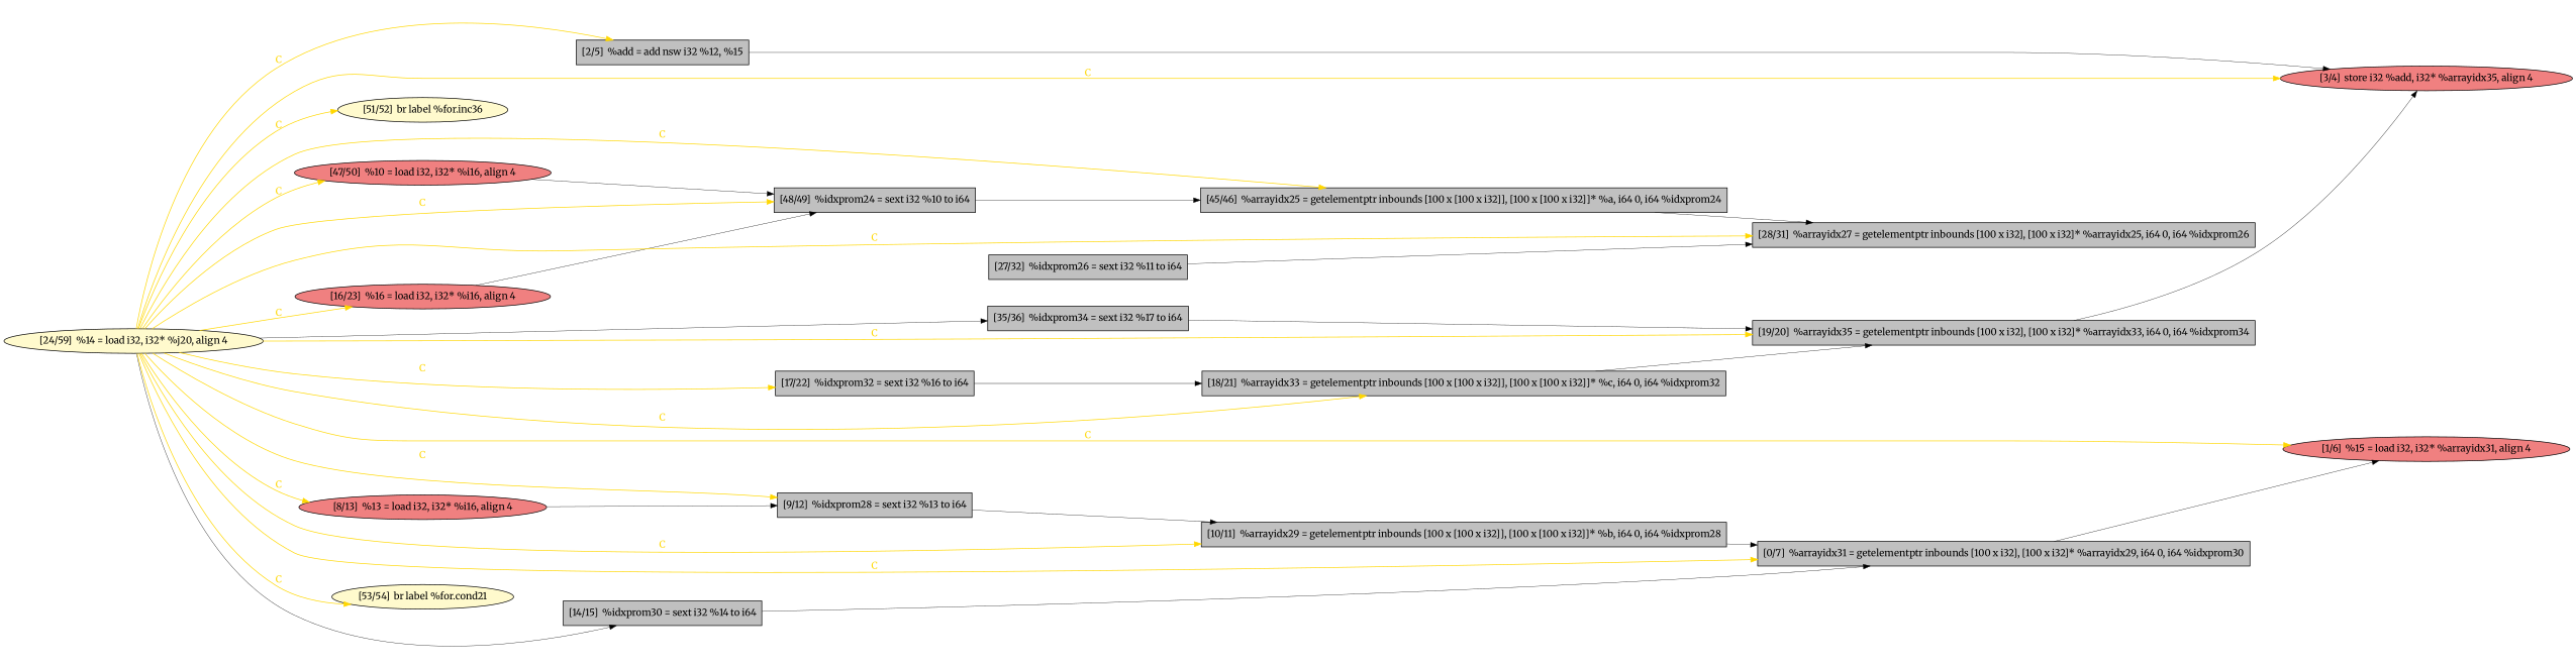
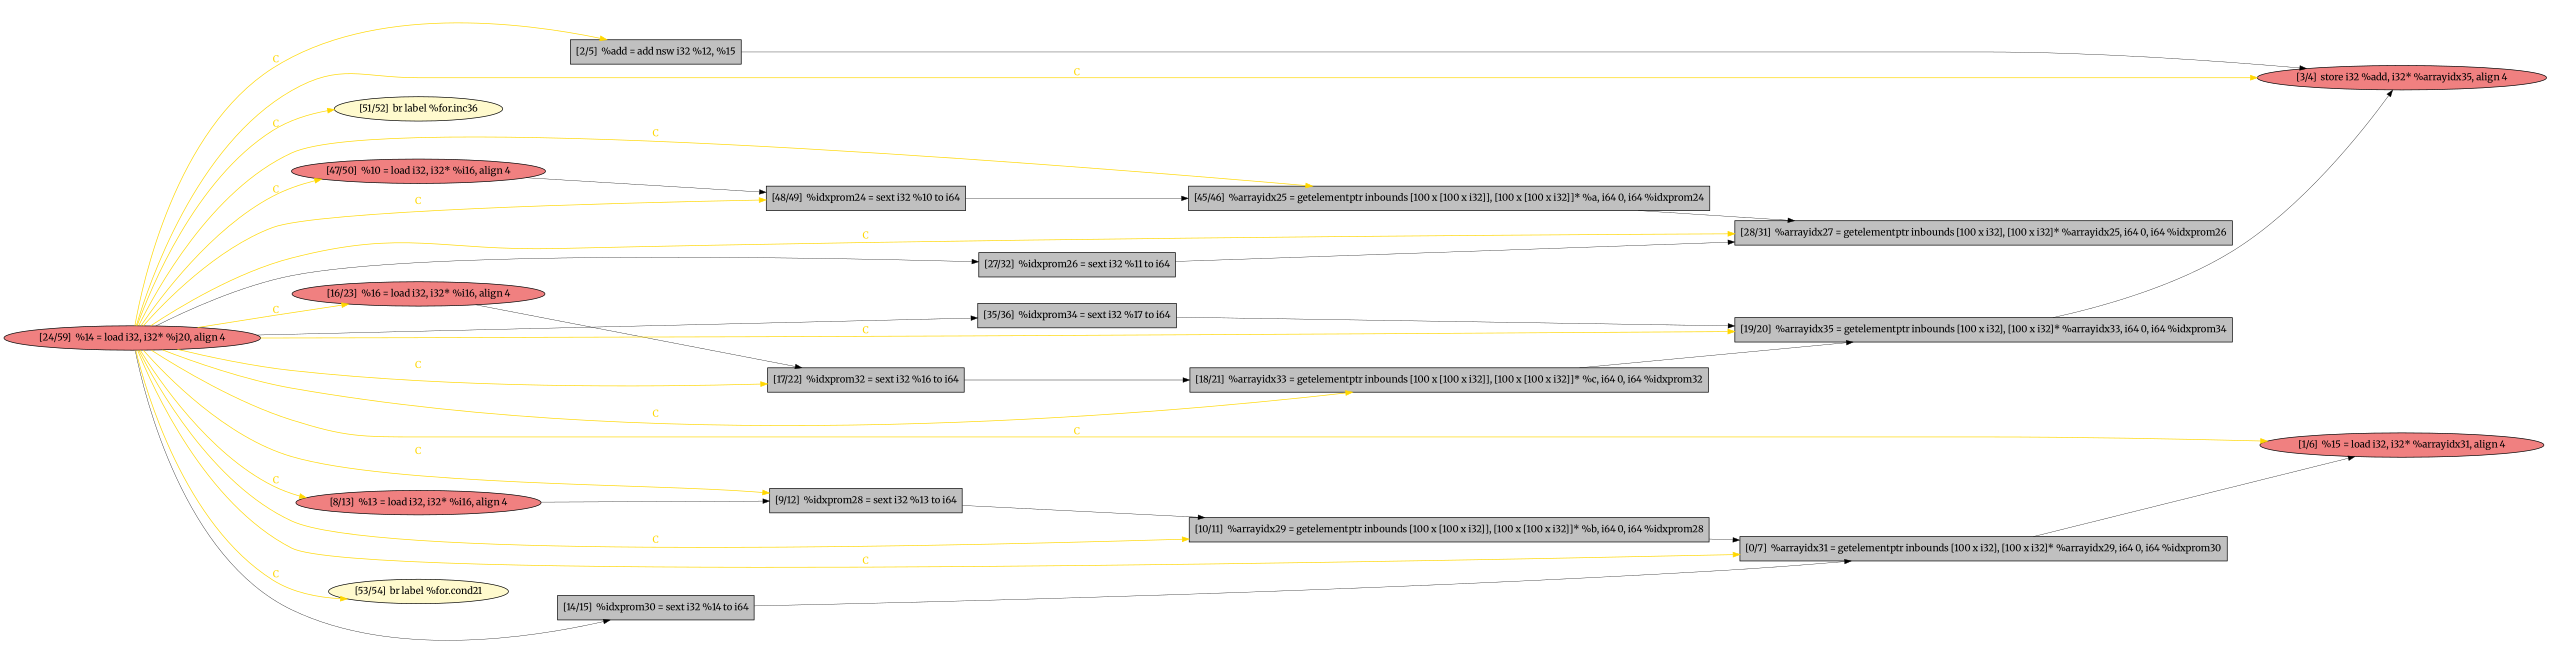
  digraph {
    fontname=Merriweather
    rankdir=LR
    node [fillcolor=grey fontname=Merriweather shape=rectangle style=filled]
    edge [color=black fontcolor=black fontname=Merriweather penwidth=0.5 style=solid]
    n1 [label="[2/5]  %add = add nsw i32 %12, %15"]
    n2 [fillcolor=lightcoral label="[3/4]  store i32 %add, i32* %arrayidx35, align 4" shape=ellipse]
    n3 [fillcolor=lemonchiffon label="[51/52]  br label %for.inc36" shape=ellipse]
    n4 [label="[28/31]  %arrayidx27 = getelementptr inbounds [100 x i32], [100 x i32]* %arrayidx25, i64 0, i64 %idxprom26"]
    n5 [label="[27/32]  %idxprom26 = sext i32 %11 to i64"]
    n6 [fillcolor=lightcoral label="[47/50]  %10 = load i32, i32* %i16, align 4" shape=ellipse]
    n7 [label="[48/49]  %idxprom24 = sext i32 %10 to i64"]
    n8 [label="[45/46]  %arrayidx25 = getelementptr inbounds [100 x [100 x i32]], [100 x [100 x i32]]* %a, i64 0, i64 %idxprom24"]
    n9 [label="[19/20]  %arrayidx35 = getelementptr inbounds [100 x i32], [100 x i32]* %arrayidx33, i64 0, i64 %idxprom34"]
    n10 [fillcolor=lightcoral label="[16/23]  %16 = load i32, i32* %i16, align 4" shape=ellipse]
    n11 [label="[17/22]  %idxprom32 = sext i32 %16 to i64"]
    n12 [label="[18/21]  %arrayidx33 = getelementptr inbounds [100 x [100 x i32]], [100 x [100 x i32]]* %c, i64 0, i64 %idxprom32"]
    n13 [label="[9/12]  %idxprom28 = sext i32 %13 to i64"]
    n14 [label="[10/11]  %arrayidx29 = getelementptr inbounds [100 x [100 x i32]], [100 x [100 x i32]]* %b, i64 0, i64 %idxprom28"]
    n15 [label="[0/7]  %arrayidx31 = getelementptr inbounds [100 x i32], [100 x i32]* %arrayidx29, i64 0, i64 %idxprom30"]
    n16 [label="[14/15]  %idxprom30 = sext i32 %14 to i64"]
    n17 [fillcolor=lightcoral label="[1/6]  %15 = load i32, i32* %arrayidx31, align 4" shape=ellipse]
-   n18 [fillcolor=lemonchiffon label="[24/59]  %14 = load i32, i32* %j20, align 4" shape=ellipse]
+   n18 [fillcolor=lightcoral label="[24/59]  %14 = load i32, i32* %j20, align 4" shape=ellipse]
    n19 [fillcolor=lightcoral label="[8/13]  %13 = load i32, i32* %i16, align 4" shape=ellipse]
    n20 [fillcolor=lemonchiffon label="[53/54]  br label %for.cond21" shape=ellipse]
    n21 [label="[35/36]  %idxprom34 = sext i32 %17 to i64"]
    n1 -> n2
    n5 -> n4
    n6 -> n7
    n7 -> n8
    n8 -> n4
    n9 -> n2
-   n10 -> n7
+   n10 -> n11
    n11 -> n12
    n12 -> n9
    n13 -> n14
    n14 -> n15
    n15 -> n17
    n16 -> n15
    n18 -> n1 [color=gold fontcolor=gold label=C penwidth=1.0]
    n18 -> n2 [color=gold fontcolor=gold label=C penwidth=1.0]
    n18 -> n3 [color=gold fontcolor=gold label=C penwidth=1.0]
    n18 -> n4 [color=gold fontcolor=gold label=C penwidth=1.0]
+   n18 -> n5
    n18 -> n6 [color=gold fontcolor=gold label=C penwidth=1.0]
    n18 -> n7 [color=gold fontcolor=gold label=C penwidth=1.0]
    n18 -> n8 [color=gold fontcolor=gold label=C penwidth=1.0]
    n18 -> n9 [color=gold fontcolor=gold label=C penwidth=1.0]
    n18 -> n10 [color=gold fontcolor=gold label=C penwidth=1.0]
    n18 -> n11 [color=gold fontcolor=gold label=C penwidth=1.0]
    n18 -> n12 [color=gold fontcolor=gold label=C penwidth=1.0]
    n18 -> n13 [color=gold fontcolor=gold label=C penwidth=1.0]
    n18 -> n14 [color=gold fontcolor=gold label=C penwidth=1.0]
    n18 -> n15 [color=gold fontcolor=gold label=C penwidth=1.0]
    n18 -> n16
    n18 -> n17 [color=gold fontcolor=gold label=C penwidth=1.0]
    n18 -> n19 [color=gold fontcolor=gold label=C penwidth=1.0]
    n18 -> n20 [color=gold fontcolor=gold label=C penwidth=1.0]
    n18 -> n21
    n19 -> n13
    n21 -> n9
  }
